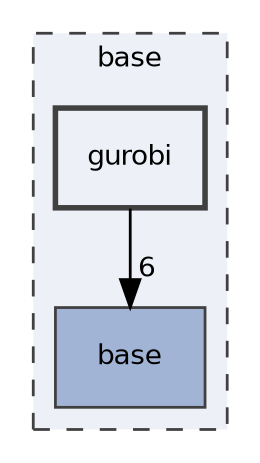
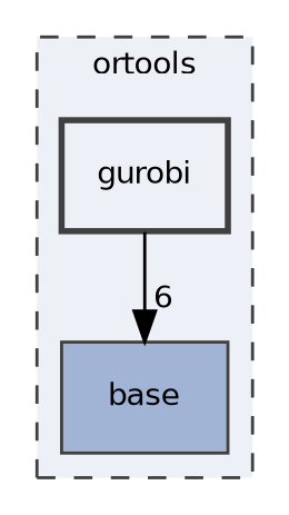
  digraph {
    compound=true
    node [color=grey25 fontname=Helvetica fontsize=10 shape=box]
    n1 [fillcolor="#a2b4d6" label=base style="filled,"]
    n2 [fillcolor="#edf0f7" label=gurobi style="filled,bold,"]
    subgraph cluster_1 {
      bgcolor="#edf0f7"
      fontname=Helvetica
      fontsize=10
-     label=base
+     label=ortools
      pencolor=grey25
      style="filled,dashed,"
      n1
      n2
    }
    n2 -> n1 [fontname=Helvetica fontsize=10 headlabel=6 labeldistance=1.5 labelfontname=Helvetica labelfontsize=10]
  }
